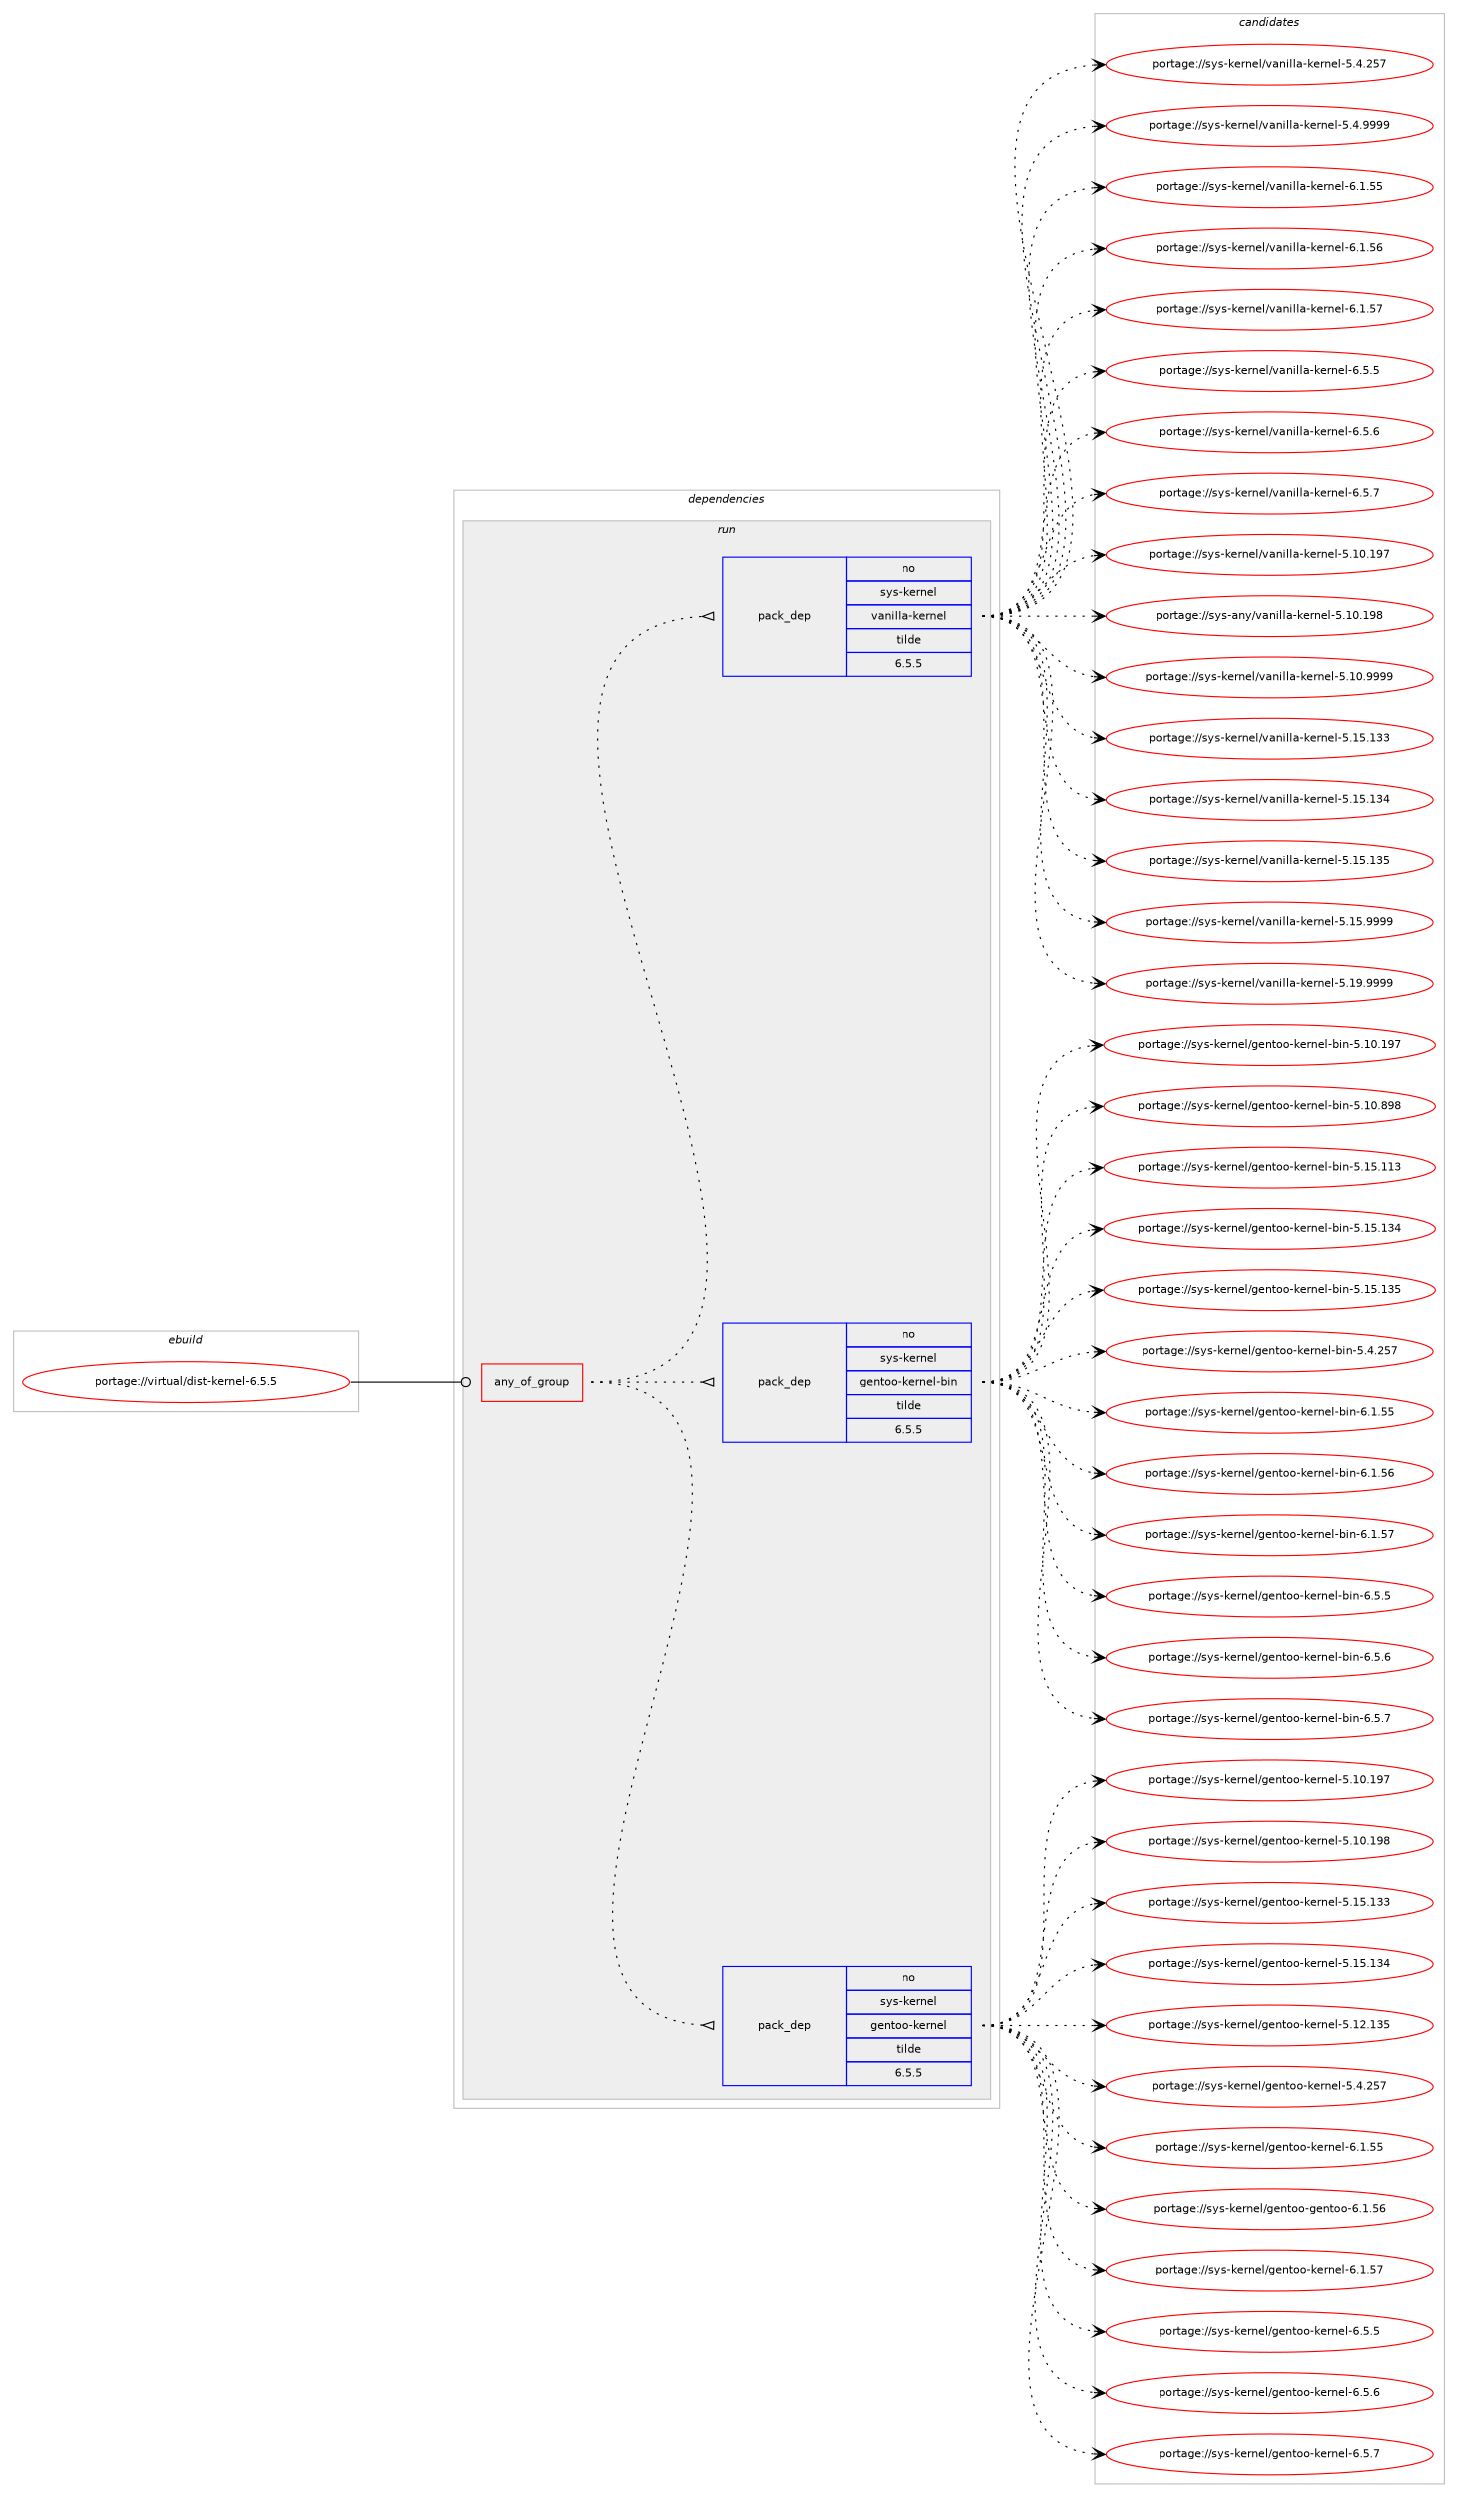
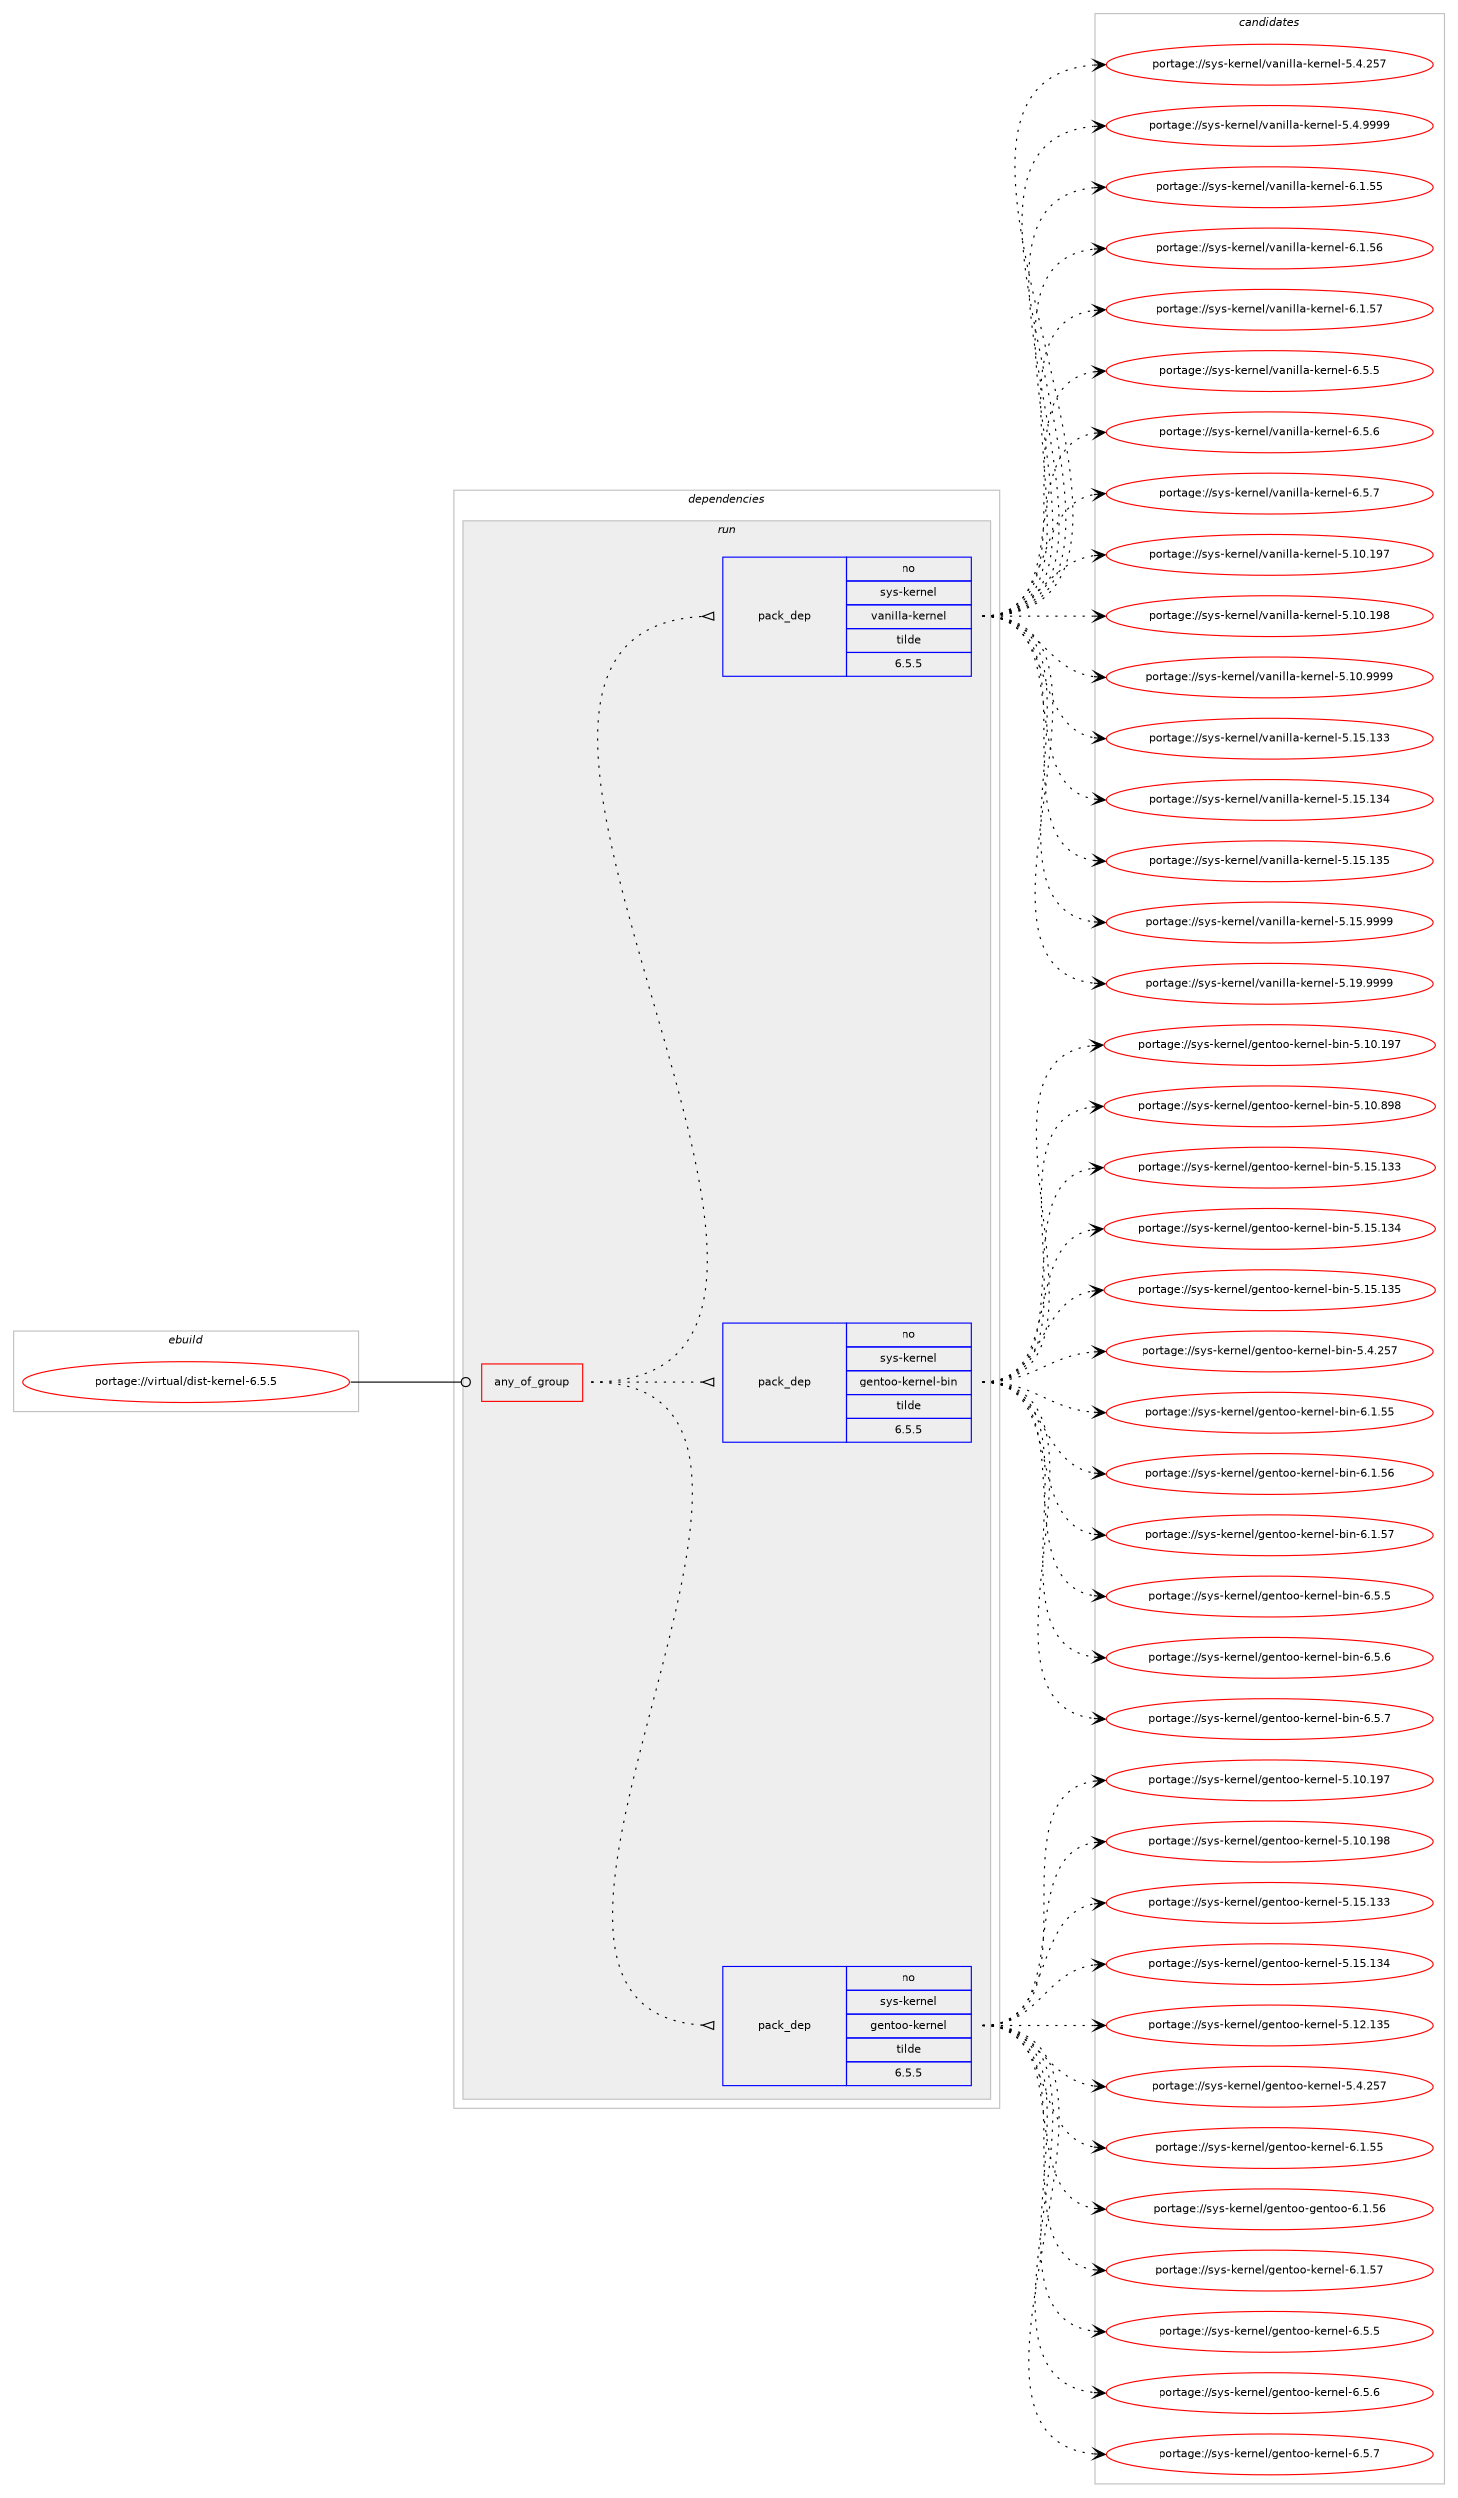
  digraph {
    compound=true
    concentrate=true
    fontname=Helvetica
    fontsize=10
    newrank=true
    rankdir=LR
    ranksep=1.5
    node [color=red fontname=Helvetica fontsize=10]
    edge [arrowhead=vee headport=w style=dotted tailport=e weight=100]
    n1 [label="portage://virtual/dist-kernel-6.5.5" width=4]
    n2 [color=blue label=<<TABLE BORDER="0" CELLBORDER="1" CELLSPACING="0" CELLPADDING="4" WIDTH="220"><TR><TD ROWSPAN="6" CELLPADDING="30">pack_dep</TD></TR><TR><TD WIDTH="110">no</TD></TR><TR><TD>sys-kernel</TD></TR><TR><TD>gentoo-kernel</TD></TR><TR><TD>tilde</TD></TR><TR><TD>6.5.5</TD></TR></TABLE>> shape=none]
    n3 [color=blue label=<<TABLE BORDER="0" CELLBORDER="1" CELLSPACING="0" CELLPADDING="4" WIDTH="220"><TR><TD ROWSPAN="6" CELLPADDING="30">pack_dep</TD></TR><TR><TD WIDTH="110">no</TD></TR><TR><TD>sys-kernel</TD></TR><TR><TD>gentoo-kernel-bin</TD></TR><TR><TD>tilde</TD></TR><TR><TD>6.5.5</TD></TR></TABLE>> shape=none]
    n4 [color=blue label=<<TABLE BORDER="0" CELLBORDER="1" CELLSPACING="0" CELLPADDING="4" WIDTH="220"><TR><TD ROWSPAN="6" CELLPADDING="30">pack_dep</TD></TR><TR><TD WIDTH="110">no</TD></TR><TR><TD>sys-kernel</TD></TR><TR><TD>vanilla-kernel</TD></TR><TR><TD>tilde</TD></TR><TR><TD>6.5.5</TD></TR></TABLE>> shape=none]
    n5 [label=<<TABLE BORDER="0" CELLBORDER="1" CELLSPACING="0" CELLPADDING="4"><TR><TD CELLPADDING="10">any_of_group</TD></TR></TABLE>> shape=none]
    n6 [label="portage://sys-kernel/gentoo-kernel-5.10.197" width=4]
    n7 [label="portage://sys-kernel/gentoo-kernel-5.10.198" width=4]
    n8 [label="portage://sys-kernel/gentoo-kernel-5.15.133" width=4]
    n9 [label="portage://sys-kernel/gentoo-kernel-5.15.134" width=4]
    n10 [label="portage://sys-kernel/gentoo-kernel-5.12.135" width=4]
    n11 [label="portage://sys-kernel/gentoo-kernel-5.4.257" width=4]
    n12 [label="portage://sys-kernel/gentoo-kernel-6.1.55" width=4]
    n13 [label="portage://sys-kernel/gentoo-gentoo-6.1.56" width=4]
    n14 [label="portage://sys-kernel/gentoo-kernel-6.1.57" width=4]
    n15 [label="portage://sys-kernel/gentoo-kernel-6.5.5" width=4]
    n16 [label="portage://sys-kernel/gentoo-kernel-6.5.6" width=4]
    n17 [label="portage://sys-kernel/gentoo-kernel-6.5.7" width=4]
    n18 [label="portage://sys-kernel/gentoo-kernel-bin-5.10.197" width=4]
    n19 [label="portage://sys-kernel/gentoo-kernel-bin-5.10.898" width=4]
-   n20 [label="portage://sys-kernel/gentoo-kernel-bin-5.15.113" width=4]
+   n20 [label="portage://sys-kernel/gentoo-kernel-bin-5.15.133" width=4]
    n21 [label="portage://sys-kernel/gentoo-kernel-bin-5.15.134" width=4]
    n22 [label="portage://sys-kernel/gentoo-kernel-bin-5.15.135" width=4]
    n23 [label="portage://sys-kernel/gentoo-kernel-bin-5.4.257" width=4]
    n24 [label="portage://sys-kernel/gentoo-kernel-bin-6.1.55" width=4]
    n25 [label="portage://sys-kernel/gentoo-kernel-bin-6.1.56" width=4]
    n26 [label="portage://sys-kernel/gentoo-kernel-bin-6.1.57" width=4]
    n27 [label="portage://sys-kernel/gentoo-kernel-bin-6.5.5" width=4]
    n28 [label="portage://sys-kernel/gentoo-kernel-bin-6.5.6" width=4]
    n29 [label="portage://sys-kernel/gentoo-kernel-bin-6.5.7" width=4]
    n30 [label="portage://sys-kernel/vanilla-kernel-5.10.197" width=4]
-   n31 [label="portage://sys-any/vanilla-kernel-5.10.198" width=4]
+   n31 [label="portage://sys-kernel/vanilla-kernel-5.10.198" width=4]
    n32 [label="portage://sys-kernel/vanilla-kernel-5.10.9999" width=4]
    n33 [label="portage://sys-kernel/vanilla-kernel-5.15.133" width=4]
    n34 [label="portage://sys-kernel/vanilla-kernel-5.15.134" width=4]
    n35 [label="portage://sys-kernel/vanilla-kernel-5.15.135" width=4]
    n36 [label="portage://sys-kernel/vanilla-kernel-5.15.9999" width=4]
    n37 [label="portage://sys-kernel/vanilla-kernel-5.19.9999" width=4]
    n38 [label="portage://sys-kernel/vanilla-kernel-5.4.257" width=4]
    n39 [label="portage://sys-kernel/vanilla-kernel-5.4.9999" width=4]
    n40 [label="portage://sys-kernel/vanilla-kernel-6.1.55" width=4]
    n41 [label="portage://sys-kernel/vanilla-kernel-6.1.56" width=4]
    n42 [label="portage://sys-kernel/vanilla-kernel-6.1.57" width=4]
    n43 [label="portage://sys-kernel/vanilla-kernel-6.5.5" width=4]
    n44 [label="portage://sys-kernel/vanilla-kernel-6.5.6" width=4]
    n45 [label="portage://sys-kernel/vanilla-kernel-6.5.7" width=4]
    subgraph cluster_1 {
      color=gray
      label=<<i>ebuild</i>>
      rank=same
      n1
    }
    subgraph cluster_2 {
      color=gray
      label=<<i>dependencies</i>>
      subgraph cluster_3 {
        color=gray
        fillcolor="#eeeeee"
        label=<<i>compile</i>>
        style=filled
      }
      subgraph cluster_4 {
        color=gray
        fillcolor="#eeeeee"
        label=<<i>compile and run</i>>
        style=filled
      }
      subgraph cluster_5 {
        color=gray
        fillcolor="#eeeeee"
        label=<<i>run</i>>
        style=filled
        subgraph sub_6 {
          color=gray
          fillcolor="#eeeeee"
          label=<<i>run</i>>
          style=filled
          n5
          subgraph sub_7 {
            color=gray
            fillcolor="#eeeeee"
            label=<<i>run</i>>
            style=filled
            n2
          }
          subgraph sub_8 {
            color=gray
            fillcolor="#eeeeee"
            label=<<i>run</i>>
            style=filled
            n3
          }
          subgraph sub_9 {
            color=gray
            fillcolor="#eeeeee"
            label=<<i>run</i>>
            style=filled
            n4
          }
        }
      }
    }
    subgraph cluster_10 {
      color=gray
      label=<<i>candidates</i>>
      rank=same
      subgraph sub_11 {
        color=black
        label=<<i>candidates</i>>
        nodesep=1
        rank=same
        n6
        n7
        n8
        n9
        n10
        n11
        n12
        n13
        n14
        n15
        n16
        n17
      }
      subgraph sub_12 {
        color=black
        label=<<i>candidates</i>>
        nodesep=1
        rank=same
        n18
        n19
        n20
        n21
        n22
        n23
        n24
        n25
        n26
        n27
        n28
        n29
      }
      subgraph sub_13 {
        color=black
        label=<<i>candidates</i>>
        nodesep=1
        rank=same
        n30
        n31
        n32
        n33
        n34
        n35
        n36
        n37
        n38
        n39
        n40
        n41
        n42
        n43
        n44
        n45
      }
    }
    n1 -> n5 [arrowhead=odot style=solid weight=20]
    n2 -> n6
    n2 -> n7
    n2 -> n8
    n2 -> n9
    n2 -> n10
    n2 -> n11
    n2 -> n12
    n2 -> n13
    n2 -> n14
    n2 -> n15
    n2 -> n16
    n2 -> n17
    n3 -> n18
    n3 -> n19
    n3 -> n20
    n3 -> n21
    n3 -> n22
    n3 -> n23
    n3 -> n24
    n3 -> n25
    n3 -> n26
    n3 -> n27
    n3 -> n28
    n3 -> n29
    n4 -> n30
    n4 -> n31
    n4 -> n32
    n4 -> n33
    n4 -> n34
    n4 -> n35
    n4 -> n36
    n4 -> n37
    n4 -> n38
    n4 -> n39
    n4 -> n40
    n4 -> n41
    n4 -> n42
    n4 -> n43
    n4 -> n44
    n4 -> n45
    n5 -> n2 [arrowhead=oinv weight=20]
    n5 -> n3 [arrowhead=oinv weight=20]
    n5 -> n4 [arrowhead=oinv weight=20]
  }
